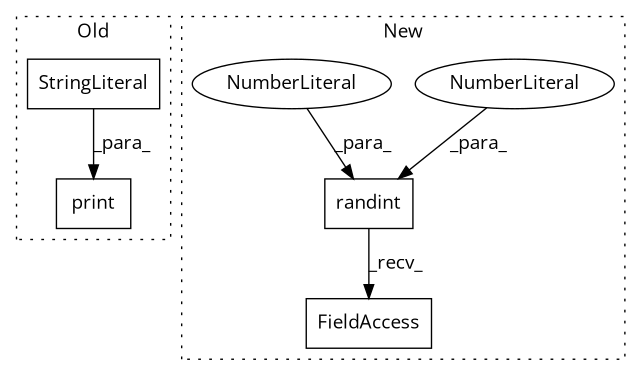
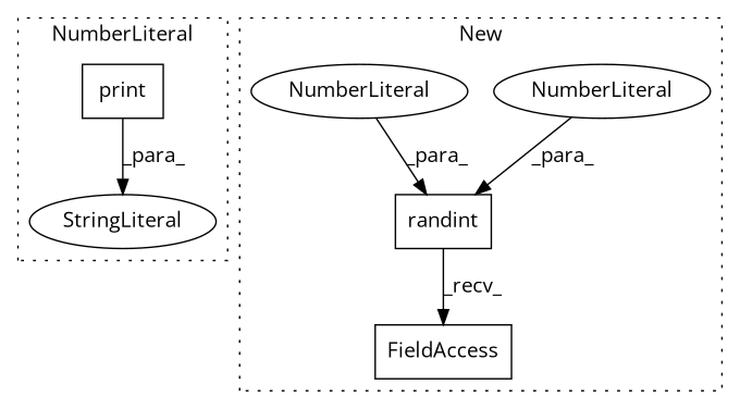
  digraph {
    fontname="Open Sans"
    node [a=32 fontname="Open Sans" l=1 shape=box]
    edge [fontname="Open Sans"]
    n1 [l="6,1" label=print s="1862,1876"]
-   n2 [a=45 l=4 label=StringLiteral s=1870]
+   n2 [a=45 l=4 label=StringLiteral s=1870 shape=ellipse]
    n3 [l="8,2" label=randint s="1875,1921"]
    n4 [a=22 l=12 label=FieldAccess s=1862]
    n5 [a=34 label=NumberLiteral s=1883 shape=ellipse]
    n6 [a=34 label=NumberLiteral s=1885 shape=ellipse]
    subgraph cluster_1 {
-     label=Old
+     label=NumberLiteral
      style=dotted
      n1
      n2
    }
    subgraph cluster_2 {
      label=New
      style=dotted
      n3
      n4
      n5
      n6
    }
-   n2 -> n1 [label=_para_]
+   n1 -> n2 [label=_para_]
    n3 -> n4 [label=_recv_]
    n5 -> n3 [label=_para_]
    n6 -> n3 [label=_para_]
  }
